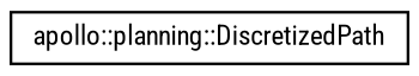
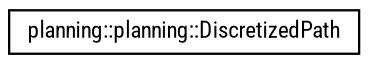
  digraph {
    rankdir=LR
    fontname="Roboto Condensed"
-   n1 [color=black fillcolor=white fontname="Roboto Condensed" fontsize=10 height=0.2 label="apollo::planning::DiscretizedPath" shape=record style=filled width=0.4]
+   n1 [color=black fillcolor=white fontname="Roboto Condensed" fontsize=10 height=0.2 label="planning::planning::DiscretizedPath" shape=record style=filled width=0.4]
  }
